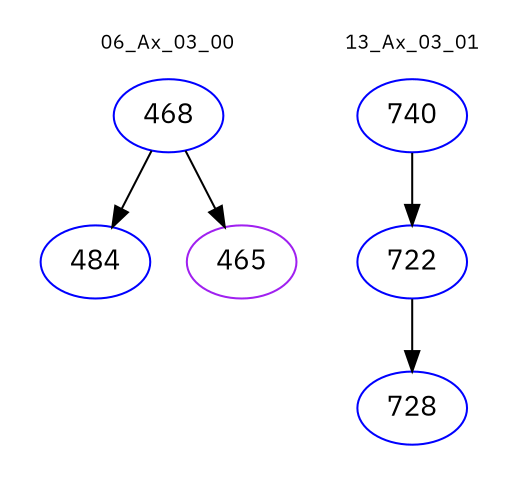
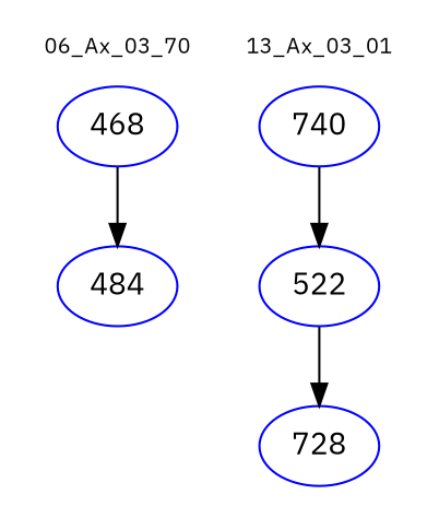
  digraph {
    fontname="IBM Plex Sans"
    node [color=blue fontname="IBM Plex Sans"]
    edge [color=black fontname="IBM Plex Sans"]
    n1 [label=468]
    n2 [label=484]
-   n3 [color=purple label=465]
-   n4 [label=722]
+   n4 [label=522]
    n5 [label=740]
    n6 [label=728]
    subgraph cluster_1 {
      color=white
      fontsize=10
-     label="06_Ax_03_00"
+     label="06_Ax_03_70"
      n1
      n2
-     n3
    }
    subgraph cluster_2 {
      color=white
      fontsize=10
      label="13_Ax_03_01"
      n4
      n5
      n6
    }
    n1 -> n2
-   n1 -> n3
    n4 -> n6
    n5 -> n4
  }
